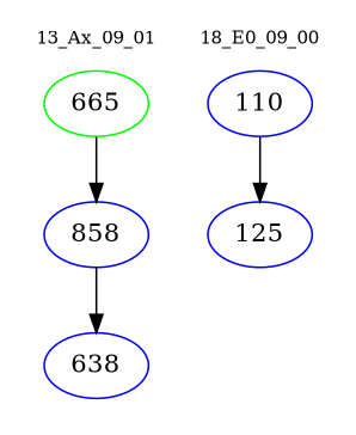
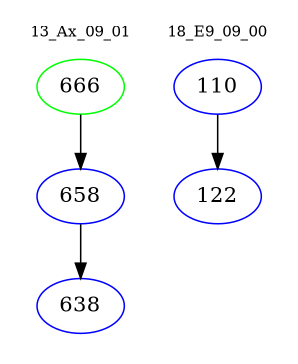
  digraph {
    node [color=blue]
    edge [color=black]
-   n1 [color=green label=665]
-   n2 [label=858]
+   n1 [color=green label=666]
+   n2 [label=658]
    n3 [label=638]
    n4 [label=110]
-   n5 [label=125]
+   n5 [label=122]
    subgraph cluster_1 {
      color=white
      fontsize=10
      label="13_Ax_09_01"
      n1
      n2
      n3
    }
    subgraph cluster_2 {
      color=white
      fontsize=10
-     label="18_E0_09_00"
+     label="18_E9_09_00"
      n4
      n5
    }
    n1 -> n2
    n2 -> n3
    n4 -> n5
  }
